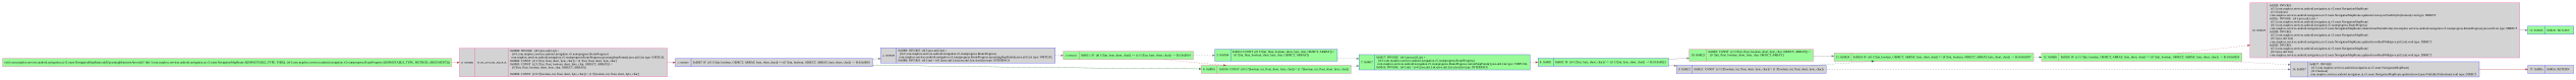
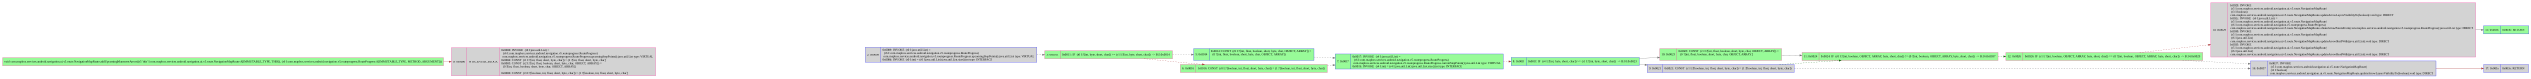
  digraph {
    fontname="Liberation Serif"
    rankdir=LR
    node [color=blue fillcolor=palegreen fontname="Liberation Serif" shape=record style=filled]
    edge [color=gray40 fontname="Liberation Serif" style=dashed]
    n1 [color=deeppink fillcolor=lightgrey label="{0\:\ 0x0000|MTH_ENTER_BLOCK\l|0x0000: INVOKE  (r0 I:java.util.List) = \l  (r6 I:com.mapbox.services.android.navigation.v5.routeprogress.RouteProgress)\l com.mapbox.services.android.navigation.v5.routeprogress.RouteProgress.upcomingStepPoints():java.util.List type: VIRTUAL \l0x0004: CONST  (r1 I:?[int, float, short, byte, char]) = (2 ?[int, float, short, byte, char]) \l0x0005: CONST  (r2 I:?[int, float, boolean, short, byte, char, OBJECT, ARRAY]) = \l  (0 ?[int, float, boolean, short, byte, char, OBJECT, ARRAY])\l \l0x0006: CONST  (r3 I:?[boolean, int, float, short, byte, char]) = (1 ?[boolean, int, float, short, byte, char]) \l}"]
-   n2 [fillcolor=lightgrey label="{1\:\ 0x0007|0x0007: IF  (r0 I:?[int, boolean, OBJECT, ARRAY, byte, short, char]) == (0 ?[int, boolean, OBJECT, ARRAY, byte, short, char])  \-\> B:6:0x0016 \l}"]
    n3 [fillcolor=lightgrey label="{2\:\ 0x0009|0x0009: INVOKE  (r0 I:java.util.List) = \l  (r6 I:com.mapbox.services.android.navigation.v5.routeprogress.RouteProgress)\l com.mapbox.services.android.navigation.v5.routeprogress.RouteProgress.upcomingStepPoints():java.util.List type: VIRTUAL \l0x000d: INVOKE  (r0 I:int) = (r0 I:java.util.List) java.util.List.size():int type: INTERFACE \l}"]
    n4 [color=deeppink label="{6\:\ 0x0016|0x0016: CONST  (r0 I:?[boolean, int, float, short, byte, char]) = (1 ?[boolean, int, float, short, byte, char]) \l}"]
    n5 [color=deeppink label="{3\:\ 0x0011|0x0011: IF  (r0 I:?[int, byte, short, char]) \>= (r1 I:?[int, byte, short, char])  \-\> B:5:0x0014 \l}"]
    n6 [label="{7\:\ 0x0017|0x0017: INVOKE  (r4 I:java.util.List) = \l  (r6 I:com.mapbox.services.android.navigation.v5.routeprogress.RouteProgress)\l com.mapbox.services.android.navigation.v5.routeprogress.RouteProgress.currentStepPoints():java.util.List type: VIRTUAL \l0x001b: INVOKE  (r4 I:int) = (r4 I:java.util.List) java.util.List.size():int type: INTERFACE \l}"]
    n7 [label="{5\:\ 0x0014|0x0014: CONST  (r0 I:?[int, float, boolean, short, byte, char, OBJECT, ARRAY]) = \l  (0 ?[int, float, boolean, short, byte, char, OBJECT, ARRAY])\l \l}"]
    n8 [label="{8\:\ 0x001f|0x001f: IF  (r4 I:?[int, byte, short, char]) \>= (r1 I:?[int, byte, short, char])  \-\> B:10:0x0023 \l}"]
    n9 [fillcolor=lightgrey label="{9\:\ 0x0021|0x0021: CONST  (r1 I:?[boolean, int, float, short, byte, char]) = (1 ?[boolean, int, float, short, byte, char]) \l}"]
    n10 [color=deeppink label="{10\:\ 0x0023|0x0023: CONST  (r1 I:?[int, float, boolean, short, byte, char, OBJECT, ARRAY]) = \l  (0 ?[int, float, boolean, short, byte, char, OBJECT, ARRAY])\l \l}"]
    n11 [color=deeppink label="{11\:\ 0x0024|0x0024: IF  (r0 I:?[int, boolean, OBJECT, ARRAY, byte, short, char]) != (0 ?[int, boolean, OBJECT, ARRAY, byte, short, char])  \-\> B:16:0x0037 \l}"]
    n12 [fillcolor=lightgrey label="{16\:\ 0x0037|0x0037: INVOKE  \l  (r5 I:com.mapbox.services.android.navigation.ui.v5.route.NavigationMapRoute)\l  (r2 I:boolean)\l com.mapbox.services.android.navigation.ui.v5.route.NavigationMapRoute.updateArrowLayersVisibilityTo(boolean):void type: DIRECT \l}"]
    n13 [color=deeppink label="{12\:\ 0x0026|0x0026: IF  (r1 I:?[int, boolean, OBJECT, ARRAY, byte, short, char]) == (0 ?[int, boolean, OBJECT, ARRAY, byte, short, char])  \-\> B:14:0x0029 \l}"]
    n14 [color=deeppink fillcolor=lightgrey label="{14\:\ 0x0029|0x0029: INVOKE  \l  (r5 I:com.mapbox.services.android.navigation.ui.v5.route.NavigationMapRoute)\l  (r3 I:boolean)\l com.mapbox.services.android.navigation.ui.v5.route.NavigationMapRoute.updateArrowLayersVisibilityTo(boolean):void type: DIRECT \l0x002c: INVOKE  (r6 I:java.util.List) = \l  (r5 I:com.mapbox.services.android.navigation.ui.v5.route.NavigationMapRoute)\l  (r6 I:com.mapbox.services.android.navigation.v5.routeprogress.RouteProgress)\l com.mapbox.services.android.navigation.ui.v5.route.NavigationMapRoute.obtainArrowPointsFrom(com.mapbox.services.android.navigation.v5.routeprogress.RouteProgress):java.util.List type: DIRECT \l0x0030: INVOKE  \l  (r5 I:com.mapbox.services.android.navigation.ui.v5.route.NavigationMapRoute)\l  (r6 I:java.util.List)\l com.mapbox.services.android.navigation.ui.v5.route.NavigationMapRoute.updateArrowShaftWith(java.util.List):void type: DIRECT \l0x0033: INVOKE  \l  (r5 I:com.mapbox.services.android.navigation.ui.v5.route.NavigationMapRoute)\l  (r6 I:java.util.List)\l com.mapbox.services.android.navigation.ui.v5.route.NavigationMapRoute.updateArrowHeadWith(java.util.List):void type: DIRECT \l}"]
    n15 [fillcolor=lightgrey label="{17\:\ 0x003a|0x003a: RETURN   \l}"]
    n16 [label="{15\:\ 0x0036|0x0036: RETURN   \l}"]
    n17 [color=deeppink label="{void com.mapbox.services.android.navigation.ui.v5.route.NavigationMapRoute.addUpcomingManeuverArrow((r5 'this' I:com.mapbox.services.android.navigation.ui.v5.route.NavigationMapRoute A[IMMUTABLE_TYPE, THIS]), (r6 I:com.mapbox.services.android.navigation.v5.routeprogress.RouteProgress A[IMMUTABLE_TYPE, METHOD_ARGUMENT])) }"]
-   n1 -> n2 [color=brown style=solid]
-   n2 -> n3 [style=solid]
-   n2 -> n4 [color=darkgreen style=solid]
    n3 -> n5
    n4 -> n6
    n5 -> n4 [color=brown]
    n5 -> n7
    n6 -> n8 [color=brown]
    n7 -> n6
    n8 -> n9 [style=solid]
    n8 -> n10 [style=solid]
    n9 -> n11 [color=darkgreen]
    n9 -> n12
    n10 -> n11 [style=solid]
    n11 -> n13 [color=darkgreen]
    n12 -> n15 [color=brown style=solid]
    n13 -> n12
    n13 -> n14 [color=brown]
    n14 -> n16 [style=solid]
    n17 -> n1 [color=brown style=solid]
  }
